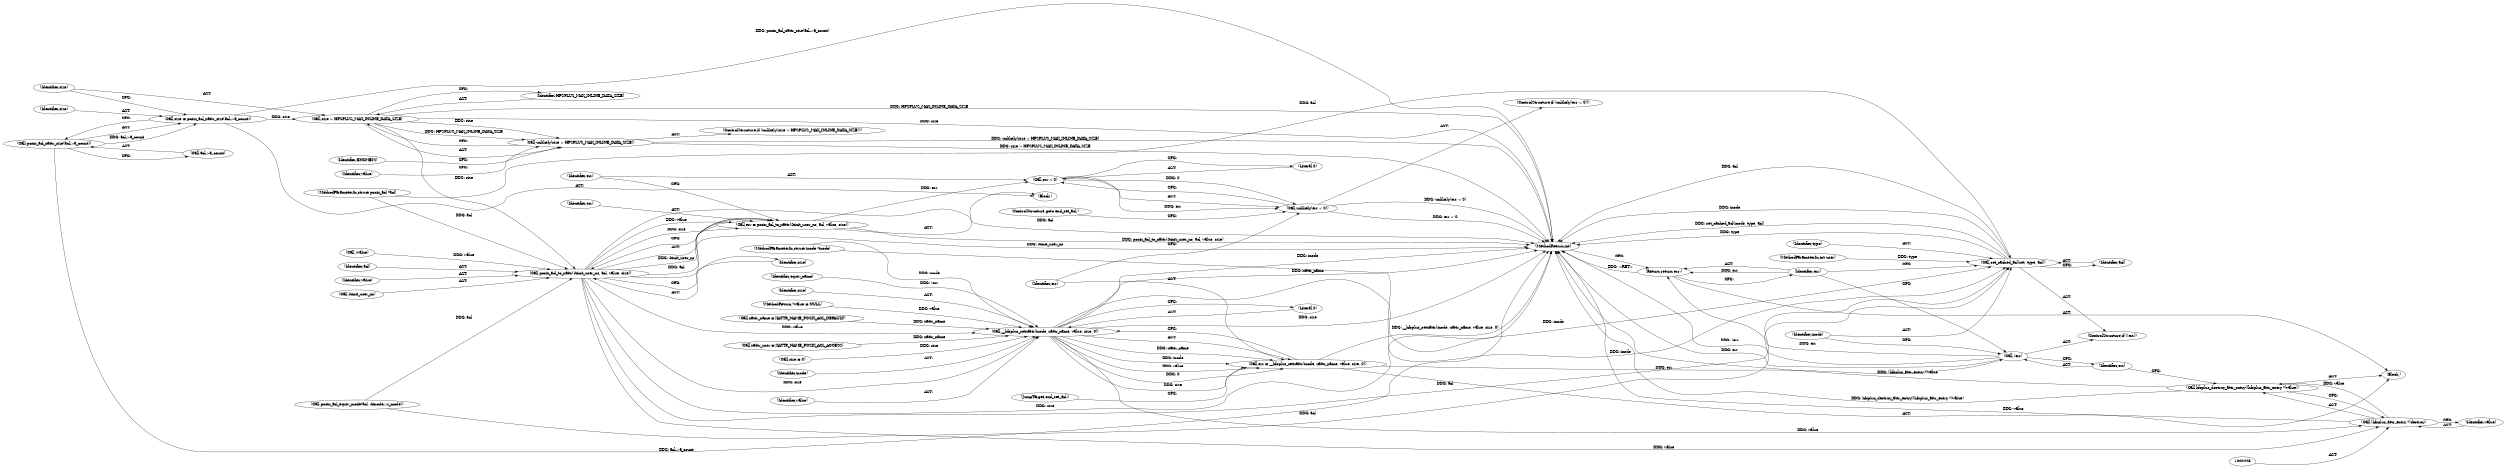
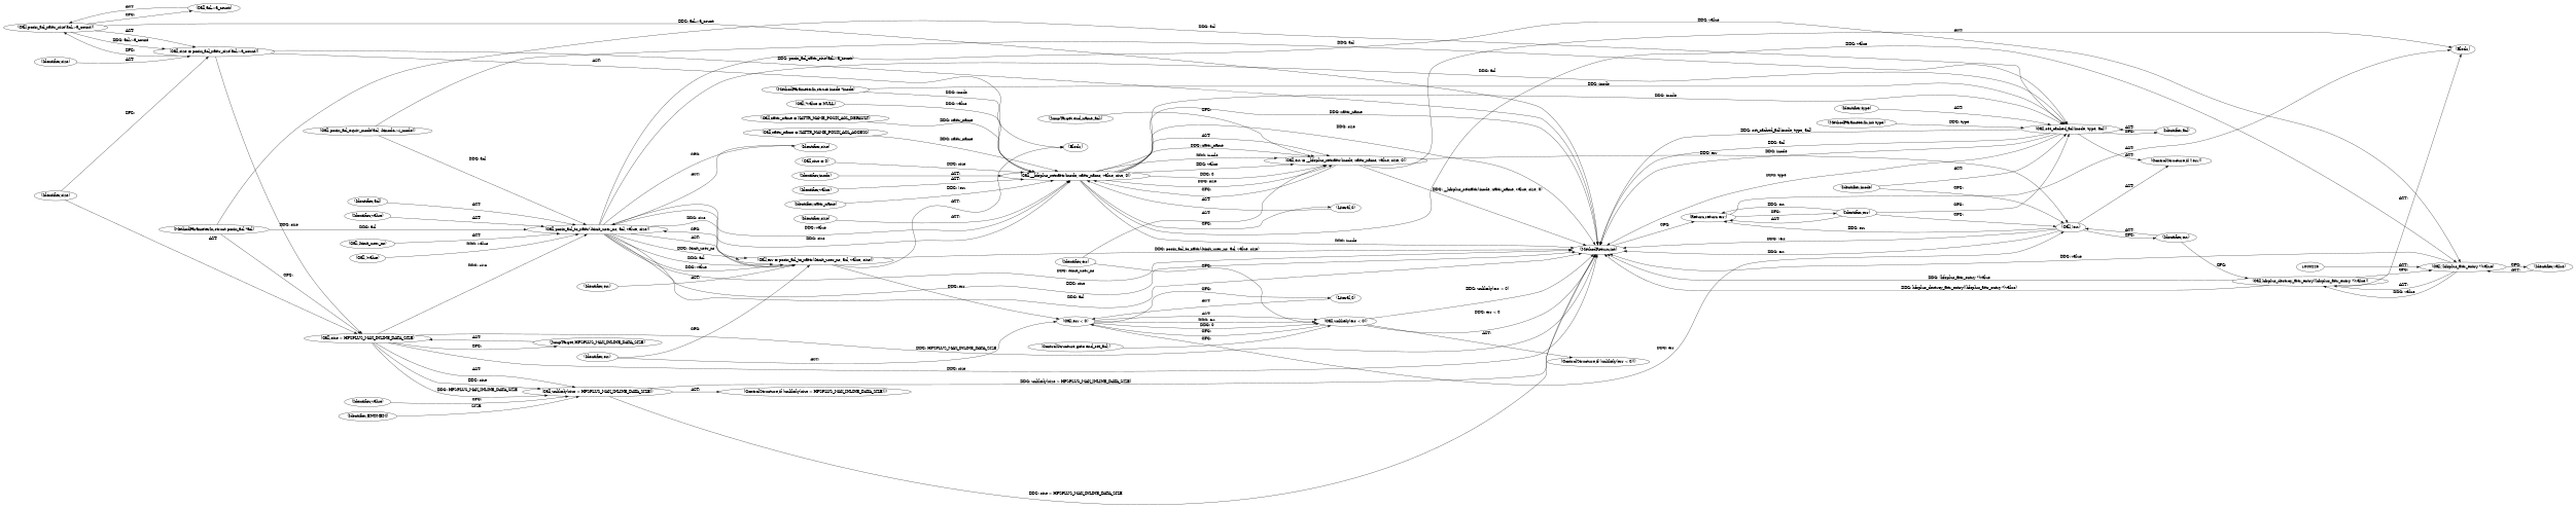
  digraph {
    rankdir=LR
    n1 [label="(Call,posix_acl_xattr_size(acl->a_count))"]
    n2 [label="(Call,size = posix_acl_xattr_size(acl->a_count))"]
    n3 [label="(MethodReturn,int)"]
    n4 [label="(Call,acl->a_count)"]
    n5 [label="(Call,size > HFSPLUS_MAX_INLINE_DATA_SIZE)"]
    n6 [label="(Block,)"]
    n7 [label="(Return,return err;)"]
    n8 [label="(Call,unlikely(size > HFSPLUS_MAX_INLINE_DATA_SIZE))"]
    n9 [label="(Call,posix_acl_to_xattr(&init_user_ns, acl, value, size))"]
-   n10 [label="(Identifier,HFSPLUS_MAX_INLINE_DATA_SIZE)"]
+   n10 [label="(JumpTarget,HFSPLUS_MAX_INLINE_DATA_SIZE)"]
    n11 [label="(ControlStructure,if (unlikely(size > HFSPLUS_MAX_INLINE_DATA_SIZE)))"]
    n12 [label="(Call,err = posix_acl_to_xattr(&init_user_ns, acl, value, size))"]
    n13 [label="(Call,__hfsplus_setxattr(inode, xattr_name, value, size, 0))"]
-   n14 [label="(Call,(hfsplus_attr_entry *)destroy)"]
-   n15 [label="(Call,set_cached_acl(set, type, acl))"]
+   n14 [label="(Call,(hfsplus_attr_entry *)value)"]
+   n15 [label="(Call,set_cached_acl(inode, type, acl))"]
    n16 [label="(Identifier,size)"]
    n17 [label="(Call,err < 0)"]
    n18 [label="(Call,err = __hfsplus_setxattr(inode, xattr_name, value, size, 0))"]
    n19 [label="(Literal,0)"]
    n20 [label="(Call,hfsplus_destroy_attr_entry((hfsplus_attr_entry *)value))"]
    n21 [label="(Identifier,value)"]
    n22 [label="(ControlStructure,if (!err))"]
    n23 [label="(Identifier,acl)"]
    n24 [label="(Call,unlikely(err < 0))"]
    n25 [label="(Call,!err)"]
    n26 [label="(Literal,0)"]
    n27 [label="(ControlStructure,if (unlikely(err < 0)))"]
    n28 [label="(Identifier,err)"]
    n29 [label="(Block,)"]
    n30 [label="(Identifier,err)"]
    n31 [label="(Identifier,inode)"]
    n32 [label="(Identifier,size)"]
    n33 [label="(Identifier,type)"]
    n34 [label="(Call,&init_user_ns)"]
    n35 [label="(Call,!value)"]
    n36 [label="(Identifier,err)"]
    n37 [label="(Identifier,value)"]
-   n38 [label="(Identifier,equiv_name)"]
+   n38 [label="(Identifier,xattr_name)"]
    n39 [label="(Identifier,size)"]
-   n40 [label="(MethodReturn,*value = NULL)"]
+   n40 [label="(Call,*value = NULL)"]
    n41 [label="(Identifier,value)"]
    n42 [label="(Identifier,acl)"]
    n43 [label="(Call,xattr_name = XATTR_NAME_POSIX_ACL_DEFAULT)"]
-   n44 [label="(MethodParameterIn,int user)"]
+   n44 [label="(MethodParameterIn,int type)"]
    n45 [label="(Identifier,ENOMEM)"]
-   n46 [label="(Call,xattr_user = XATTR_NAME_POSIX_ACL_ACCESS)"]
+   n46 [label="(Call,xattr_name = XATTR_NAME_POSIX_ACL_ACCESS)"]
    n47 [label="(Identifier,err)"]
    n48 [label="(Identifier,inode)"]
    n49 [label="(Call,size = 0)"]
    n50 [label="(Call,posix_acl_equiv_mode(acl, &inode->i_mode))"]
    n51 [label="(Identifier,value)"]
    n52 [label="(MethodParameterIn,struct posix_acl *acl)"]
    n53 [label="(Identifier,err)"]
    n54 [label="(MethodParameterIn,struct inode *inode)"]
    n55 [label="(Identifier,size)"]
    n56 [label="(ControlStructure,goto end_set_acl;)"]
-   n57 [label="(JumpTarget,end_set_acl:)"]
+   n57 [label="(JumpTarget,end_name_acl:)"]
    1000225
    n1 -> n2 [label="AST: "]
    n1 -> n2 [label="DDG: acl->a_count"]
    n1 -> n3 [label="DDG: acl->a_count"]
    n1 -> n4 [label="CFG: "]
    n2 -> n1 [label="CFG: "]
    n2 -> n3 [label="DDG: posix_acl_xattr_size(acl->a_count)"]
    n2 -> n5 [label="DDG: size"]
    n2 -> n6 [label="AST: "]
    n3 -> n7 [label="CFG: "]
    n4 -> n1 [label="AST: "]
    n5 -> n3 [label="DDG: HFSPLUS_MAX_INLINE_DATA_SIZE"]
    n5 -> n3 [label="DDG: size"]
    n5 -> n8 [label="AST: "]
    n5 -> n8 [label="DDG: size"]
    n5 -> n8 [label="DDG: HFSPLUS_MAX_INLINE_DATA_SIZE"]
    n5 -> n9 [label="DDG: size"]
    n5 -> n10 [label="CFG: "]
-   n7 -> n3 [label="DDG: <RET>"]
    n7 -> n29 [label="AST: "]
    n7 -> n30 [label="CFG: "]
    n8 -> n3 [label="DDG: unlikely(size > HFSPLUS_MAX_INLINE_DATA_SIZE)"]
    n8 -> n3 [label="DDG: size > HFSPLUS_MAX_INLINE_DATA_SIZE"]
-   n8 -> n5 [label="CFG: "]
+   n52 -> n5 [label="CFG: "]
    n8 -> n11 [label="AST: "]
    n9 -> n3 [label="DDG: &init_user_ns"]
    n9 -> n3 [label="DDG: size"]
    n9 -> n3 [label="DDG: acl"]
    n9 -> n12 [label="AST: "]
    n9 -> n12 [label="DDG: &init_user_ns"]
    n9 -> n12 [label="DDG: acl"]
    n9 -> n12 [label="DDG: value"]
    n9 -> n12 [label="DDG: size"]
    n9 -> n13 [label="DDG: value"]
    n9 -> n13 [label="DDG: size"]
    n9 -> n14 [label="DDG: value"]
    n9 -> n15 [label="DDG: acl"]
    n9 -> n16 [label="CFG: "]
    n10 -> n5 [label="AST: "]
    n12 -> n3 [label="DDG: posix_acl_to_xattr(&init_user_ns, acl, value, size)"]
    n12 -> n6 [label="AST: "]
    n12 -> n9 [label="CFG: "]
    n12 -> n17 [label="DDG: err"]
    n13 -> n3 [label="DDG: inode"]
    n13 -> n3 [label="DDG: xattr_name"]
    n13 -> n3 [label="DDG: size"]
    n13 -> n14 [label="DDG: value"]
    n13 -> n15 [label="DDG: inode"]
    n13 -> n18 [label="AST: "]
    n13 -> n18 [label="DDG: xattr_name"]
    n13 -> n18 [label="DDG: inode"]
    n13 -> n18 [label="DDG: value"]
    n13 -> n18 [label="DDG: 0"]
    n13 -> n18 [label="DDG: size"]
    n13 -> n19 [label="CFG: "]
    n14 -> n3 [label="DDG: value"]
    n14 -> n20 [label="AST: "]
    n14 -> n20 [label="DDG: value"]
    n14 -> n21 [label="CFG: "]
    n15 -> n3 [label="DDG: acl"]
    n15 -> n3 [label="DDG: inode"]
    n15 -> n3 [label="DDG: type"]
    n15 -> n3 [label="DDG: set_cached_acl(inode, type, acl)"]
    n15 -> n22 [label="AST: "]
    n15 -> n23 [label="CFG: "]
    n16 -> n9 [label="AST: "]
    n17 -> n24 [label="AST: "]
    n17 -> n24 [label="DDG: err"]
    n17 -> n24 [label="DDG: 0"]
+   n17 -> n25 [label="DDG: err"]
    n17 -> n26 [label="CFG: "]
    n18 -> n3 [label="DDG: __hfsplus_setxattr(inode, xattr_name, value, size, 0)"]
    n18 -> n13 [label="CFG: "]
    n18 -> n25 [label="DDG: err"]
    n18 -> n29 [label="AST: "]
    n19 -> n13 [label="AST: "]
    n20 -> n3 [label="DDG: hfsplus_destroy_attr_entry((hfsplus_attr_entry *)value)"]
    n20 -> n3 [label="DDG: (hfsplus_attr_entry *)value"]
    n20 -> n14 [label="CFG: "]
    n20 -> n29 [label="AST: "]
    n21 -> n14 [label="AST: "]
    n23 -> n15 [label="AST: "]
    n24 -> n3 [label="DDG: unlikely(err < 0)"]
    n24 -> n3 [label="DDG: err < 0"]
    n24 -> n17 [label="CFG: "]
    n24 -> n27 [label="AST: "]
    n25 -> n3 [label="DDG: !err"]
    n25 -> n3 [label="DDG: err"]
    n25 -> n7 [label="DDG: err"]
    n25 -> n22 [label="AST: "]
    n25 -> n28 [label="CFG: "]
    n26 -> n17 [label="AST: "]
    n28 -> n20 [label="CFG: "]
    n28 -> n25 [label="AST: "]
    n30 -> n7 [label="AST: "]
    n30 -> n7 [label="DDG: err"]
    n30 -> n15 [label="CFG: "]
    n30 -> n25 [label="CFG: "]
    n31 -> n13 [label="AST: "]
    n32 -> n2 [label="CFG: "]
    n32 -> n5 [label="AST: "]
    n33 -> n15 [label="AST: "]
    n34 -> n9 [label="AST: "]
    n35 -> n9 [label="DDG: value"]
    n36 -> n12 [label="AST: "]
    n37 -> n13 [label="AST: "]
    n38 -> n13 [label="DDG: !err"]
    n39 -> n13 [label="AST: "]
    n40 -> n13 [label="DDG: value"]
    n41 -> n8 [label="CFG: "]
    n42 -> n9 [label="AST: "]
    n43 -> n13 [label="DDG: xattr_name"]
    n44 -> n15 [label="DDG: type"]
-   n45 -> n8 [label="CFG: "]
+   n45 -> n8 [label="SIZE: "]
    n46 -> n13 [label="DDG: xattr_name"]
    n47 -> n12 [label="CFG: "]
    n47 -> n17 [label="AST: "]
    n48 -> n15 [label="AST: "]
    n48 -> n25 [label="CFG: "]
    n49 -> n13 [label="DDG: size"]
    n50 -> n9 [label="DDG: acl"]
    n50 -> n15 [label="DDG: acl"]
    n51 -> n9 [label="AST: "]
    n52 -> n9 [label="DDG: acl"]
    n52 -> n15 [label="DDG: acl"]
    n53 -> n18 [label="AST: "]
    n53 -> n24 [label="CFG: "]
    n54 -> n13 [label="DDG: inode"]
    n54 -> n15 [label="DDG: inode"]
    n55 -> n2 [label="AST: "]
    n56 -> n24 [label="CFG: "]
    n57 -> n18 [label="CFG: "]
    1000225 -> n14 [label="AST: "]
  }
